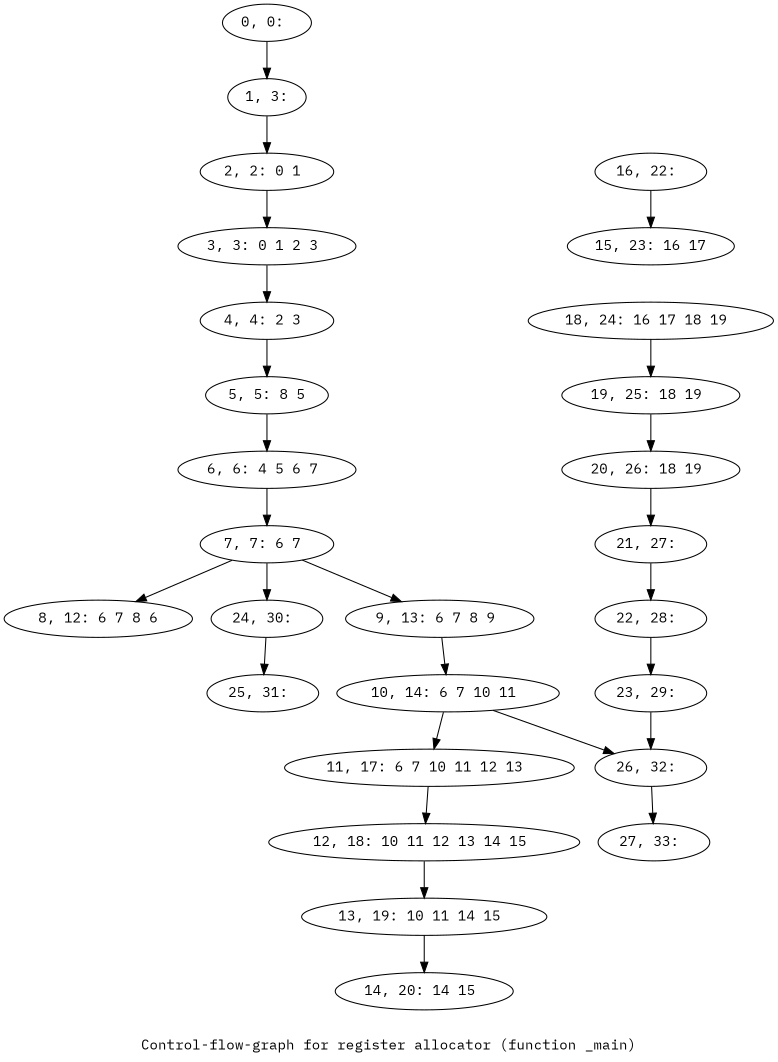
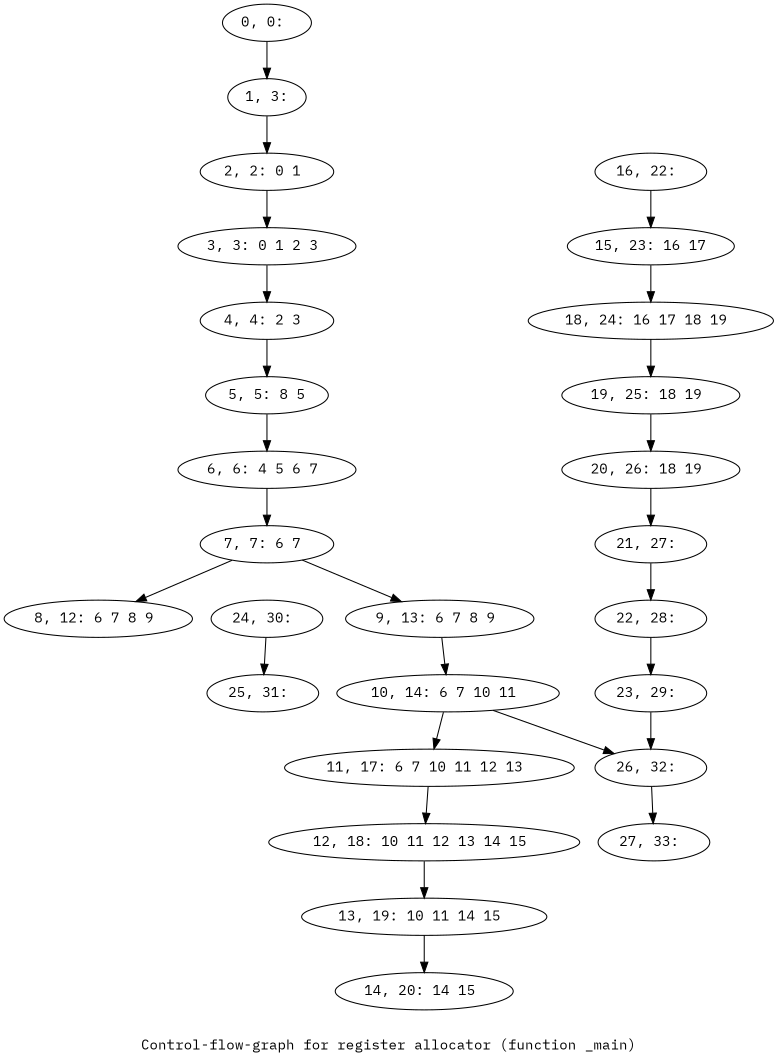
  digraph {
    fontname="IBM Plex Mono"
    label="Control-flow-graph for register allocator (function _main)"
    node [fontname="IBM Plex Mono"]
    edge [fontname="IBM Plex Mono"]
    n1 [label="0, 0: "]
    n2 [label="1, 3:"]
    n3 [label="2, 2: 0 1 "]
    n4 [label="3, 3: 0 1 2 3 "]
    n5 [label="4, 4: 2 3 "]
    n6 [label="5, 5: 8 5"]
    n7 [label="6, 6: 4 5 6 7 "]
    n8 [label="7, 7: 6 7 "]
-   n9 [label="8, 12: 6 7 8 6"]
+   n9 [label="8, 12: 6 7 8 9 "]
    n10 [label="24, 30: "]
    n11 [label="9, 13: 6 7 8 9 "]
    n12 [label="25, 31: "]
    n13 [label="10, 14: 6 7 10 11 "]
    n14 [label="11, 17: 6 7 10 11 12 13 "]
    n15 [label="26, 32: "]
    n16 [label="12, 18: 10 11 12 13 14 15 "]
    n17 [label="13, 19: 10 11 14 15 "]
    n18 [label="14, 20: 14 15 "]
    n19 [label="16, 22: "]
    n20 [label="15, 23: 16 17"]
    n21 [label="18, 24: 16 17 18 19 "]
    n22 [label="19, 25: 18 19 "]
    n23 [label="20, 26: 18 19 "]
    n24 [label="21, 27: "]
    n25 [label="22, 28: "]
    n26 [label="23, 29: "]
    n27 [label="27, 33: "]
    n1 -> n2
    n2 -> n3
    n3 -> n4
    n4 -> n5
    n5 -> n6
    n6 -> n7
    n7 -> n8
    n8 -> n9
-   n8 -> n10
    n8 -> n11
    n10 -> n12
    n11 -> n13
    n13 -> n14
    n13 -> n15
    n14 -> n16
    n15 -> n27
    n16 -> n17
    n17 -> n18
    n19 -> n20
+   n20 -> n21
    n21 -> n22
    n22 -> n23
    n23 -> n24
    n24 -> n25
    n25 -> n26
    n26 -> n15
  }
